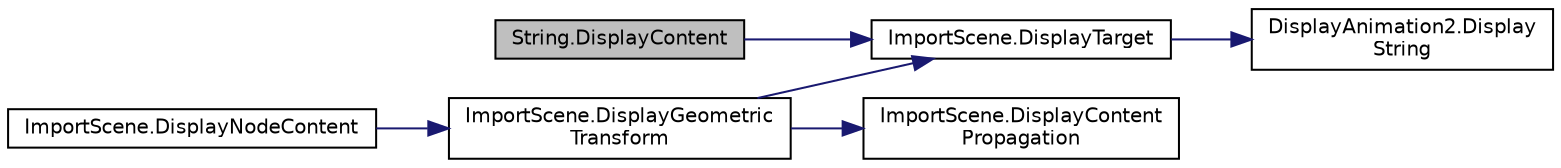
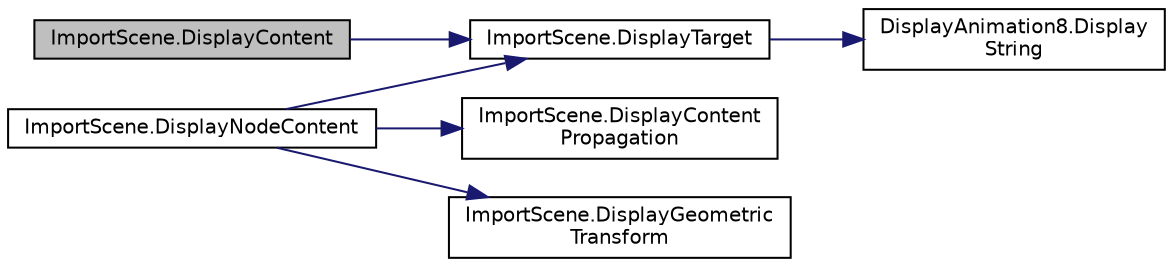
  digraph {
    rankdir=LR
    node [color=black fillcolor=white fontname=Helvetica fontsize=10 shape=record style=filled]
    edge [color=midnightblue fontname=Helvetica fontsize=10 labelfontname=Helvetica labelfontsize=10 style=solid]
-   n1 [fillcolor=grey75 fontcolor=black height=0.2 label="String.DisplayContent" width=0.4]
+   n1 [fillcolor=grey75 fontcolor=black height=0.2 label="ImportScene.DisplayContent" width=0.4]
    n2 [height=0.2 label="ImportScene.DisplayTarget" width=0.4]
    n3 [height=0.2 label="ImportScene.DisplayNodeContent" width=0.4]
    n4 [height=0.2 label="ImportScene.DisplayContent\lPropagation" width=0.4]
    n5 [height=0.2 label="ImportScene.DisplayGeometric\lTransform" width=0.4]
-   n6 [height=0.2 label="DisplayAnimation2.Display\lString" width=0.4]
+   n6 [height=0.2 label="DisplayAnimation8.Display\lString" width=0.4]
    n1 -> n2
    n2 -> n6
-   n5 -> n2
-   n5 -> n4
+   n3 -> n2
+   n3 -> n4
    n3 -> n5
  }
